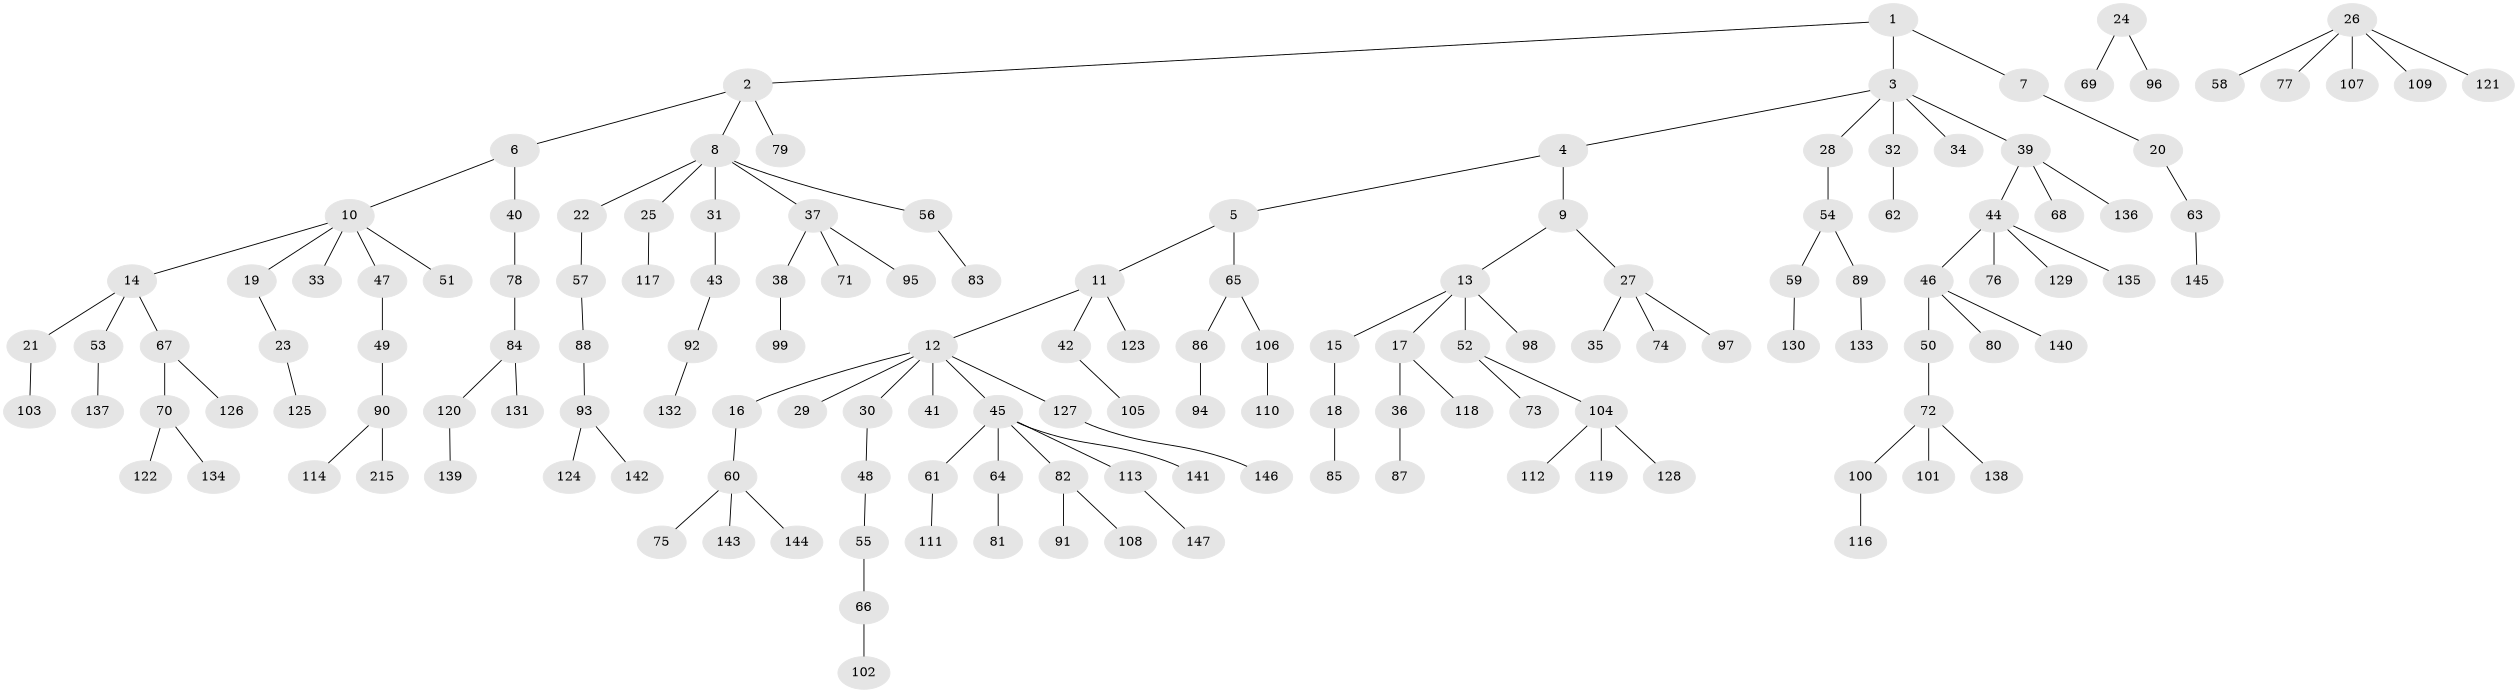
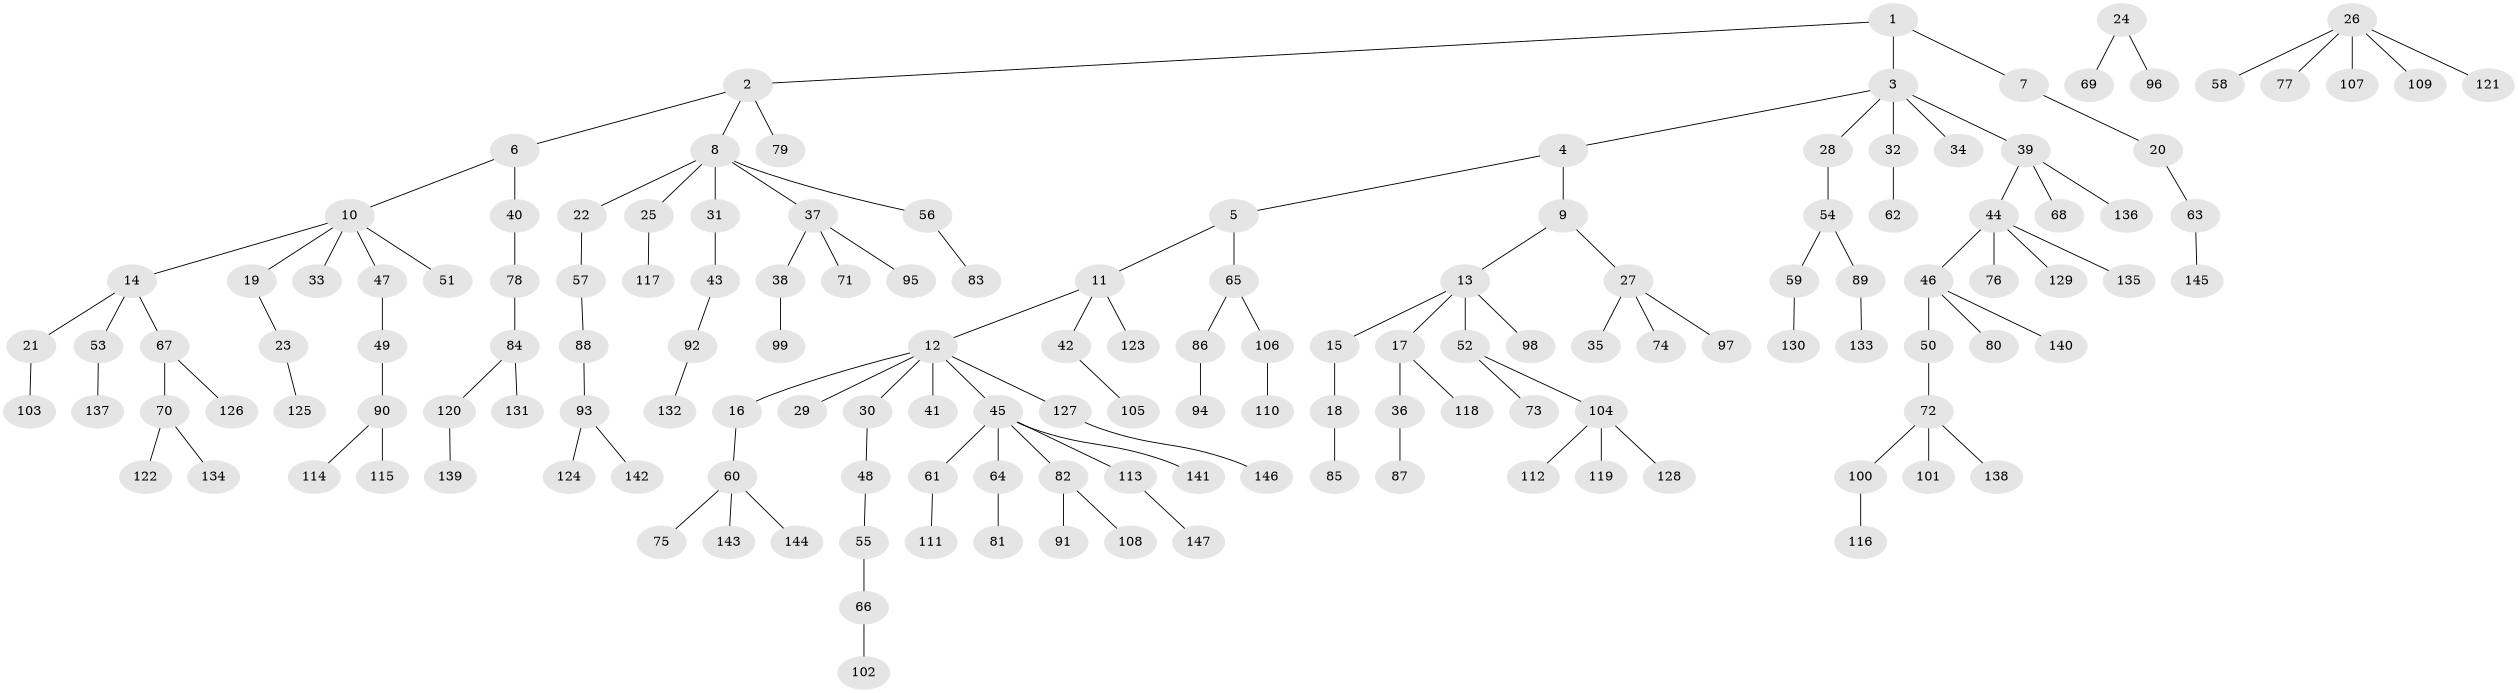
  graph {
    node [color=gray90 style=filled]
    1
    2
    3
    7
    6
    8
    79
    4
    28
    32
    34
    39
    20
    10
    40
    22
    25
    31
    37
    56
    5
    9
    54
    62
    44
    68
    136
    11
    65
    13
    27
    12
    42
    123
    86
    106
    14
    19
    33
    47
    51
    78
    63
    57
    117
    43
    38
    71
    95
    83
    15
    17
    52
    98
    35
    74
    97
    21
    53
    67
    23
    24
    69
    96
    49
    16
    29
    30
    41
    45
    127
    105
    60
    48
    61
    64
    82
    113
    141
    146
    18
    36
    118
    73
    104
    103
    137
    70
    126
    85
    75
    143
    144
    87
    125
    26
    58
    77
    107
    109
    121
    145
    88
    59
    89
    55
    92
    99
    46
    76
    129
    135
    84
    132
    50
    80
    140
    111
    81
    91
    108
    147
    72
    90
    66
    114
-   115 [label=215]
+   115
    100
    101
    138
    112
    119
    128
    130
    133
    102
    93
    94
    110
    122
    134
    116
    120
    131
    139
    124
    142
    1 -- 2
    1 -- 3
    1 -- 7
    2 -- 6
    2 -- 8
    2 -- 79
    3 -- 4
    3 -- 28
    3 -- 32
    3 -- 34
    3 -- 39
    7 -- 20
    6 -- 10
    6 -- 40
    8 -- 22
    8 -- 25
    8 -- 31
    8 -- 37
    8 -- 56
    4 -- 5
    4 -- 9
    28 -- 54
    32 -- 62
    39 -- 44
    39 -- 68
    39 -- 136
    20 -- 63
    10 -- 14
    10 -- 19
    10 -- 33
    10 -- 47
    10 -- 51
    40 -- 78
    22 -- 57
    25 -- 117
    31 -- 43
    37 -- 38
    37 -- 71
    37 -- 95
    56 -- 83
    5 -- 11
    5 -- 65
    9 -- 13
    9 -- 27
    54 -- 59
    54 -- 89
    44 -- 46
    44 -- 76
    44 -- 129
    44 -- 135
    11 -- 12
    11 -- 42
    11 -- 123
    65 -- 86
    65 -- 106
    13 -- 15
    13 -- 17
    13 -- 52
    13 -- 98
    27 -- 35
    27 -- 74
    27 -- 97
    12 -- 16
    12 -- 29
    12 -- 30
    12 -- 41
    12 -- 45
    12 -- 127
    42 -- 105
    86 -- 94
    106 -- 110
    14 -- 21
    14 -- 53
    14 -- 67
    19 -- 23
    47 -- 49
    78 -- 84
    63 -- 145
    57 -- 88
    43 -- 92
    38 -- 99
    15 -- 18
    17 -- 36
    17 -- 118
    52 -- 73
    52 -- 104
    21 -- 103
    53 -- 137
    67 -- 70
    67 -- 126
    23 -- 125
    24 -- 69
    24 -- 96
    49 -- 90
    16 -- 60
    30 -- 48
    45 -- 61
    45 -- 64
    45 -- 82
    45 -- 113
    45 -- 141
    127 -- 146
    60 -- 75
    60 -- 143
    60 -- 144
    48 -- 55
    61 -- 111
    64 -- 81
    82 -- 91
    82 -- 108
    113 -- 147
    18 -- 85
    36 -- 87
    104 -- 112
    104 -- 119
    104 -- 128
    70 -- 122
    70 -- 134
    26 -- 58
    26 -- 77
    26 -- 107
    26 -- 109
    26 -- 121
    88 -- 93
    59 -- 130
    89 -- 133
    55 -- 66
    92 -- 132
    46 -- 50
    46 -- 80
    46 -- 140
    84 -- 120
    84 -- 131
    50 -- 72
    72 -- 100
    72 -- 101
    72 -- 138
    90 -- 114
    90 -- 115
    66 -- 102
    100 -- 116
    93 -- 124
    93 -- 142
    120 -- 139
  }
